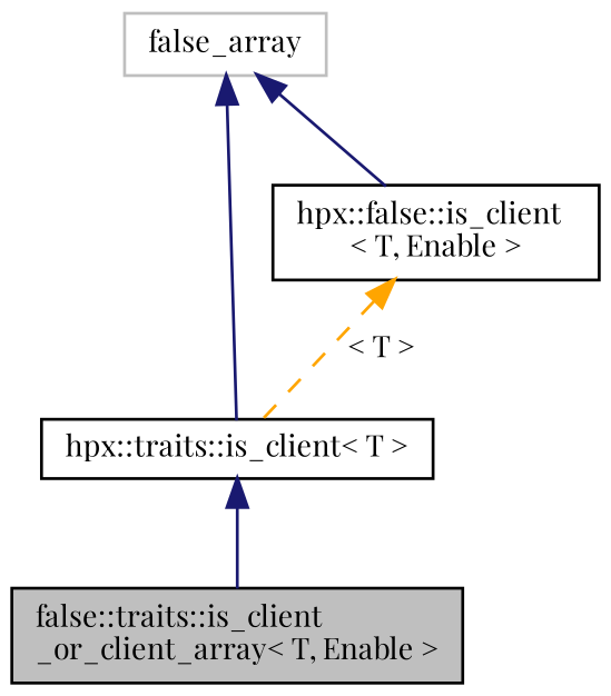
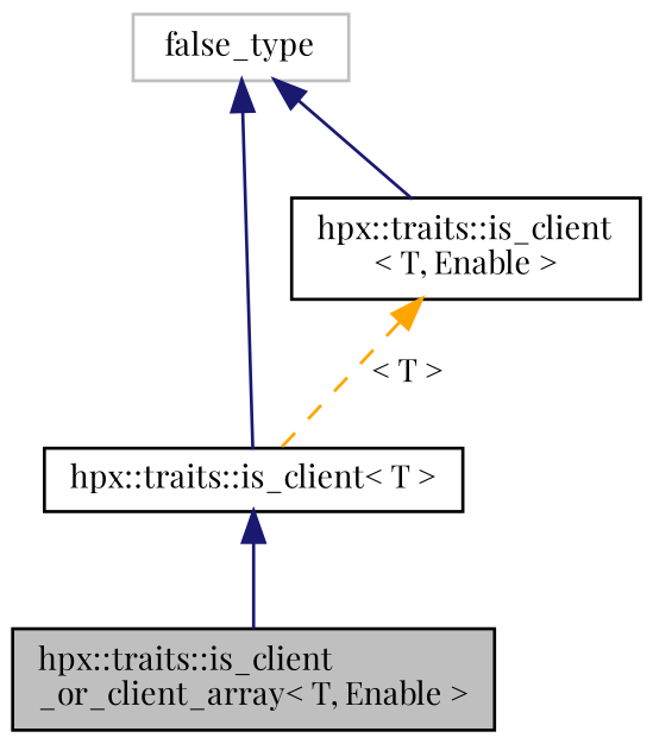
  digraph {
    fontname="Playfair Display"
    node [color=black fillcolor=white fontname="Playfair Display" fontsize=10 shape=record style=filled]
    edge [color=midnightblue dir=back fontname="Playfair Display" fontsize=10 labelfontname=Helvetica labelfontsize=10 style=solid]
-   n1 [fillcolor=grey75 fontcolor=black height=0.2 label="false::traits::is_client\l_or_client_array\< T, Enable \>" width=0.4]
+   n1 [fillcolor=grey75 fontcolor=black height=0.2 label="hpx::traits::is_client\l_or_client_array\< T, Enable \>" width=0.4]
    n2 [height=0.2 label="hpx::traits::is_client\< T \>" width=0.4]
-   n3 [color=grey75 height=0.2 label=false_array width=0.4]
-   n4 [height=0.2 label="hpx::false::is_client\l\< T, Enable \>" width=0.4]
+   n3 [color=grey75 height=0.2 label=false_type width=0.4]
+   n4 [height=0.2 label="hpx::traits::is_client\l\< T, Enable \>" width=0.4]
    n2 -> n1
    n3 -> n2
    n3 -> n4
    n4 -> n2 [color=orange label=" \< T \>" style=dashed]
  }
